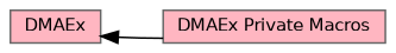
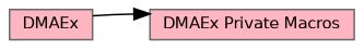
  digraph {
    rankdir=LR
    node [fillcolor=lightpink fontname=Helvetica fontsize=10 shape=box style=filled]
    n1 [color=grey40 height=0.2 label=DMAEx width=0.4]
    n2 [color=gray40 fontcolor=black height=0.2 label="DMAEx Private Macros" width=0.4]
-   n1 -> n2 [dir=back fontname=Helvetica fontsize=10 labelfontname=Helvetica labelfontsize=10 shape=plaintext style=solid]
+   n2 -> n1 [dir=back fontname=Helvetica fontsize=10 labelfontname=Helvetica labelfontsize=10 shape=plaintext style=solid]
  }
